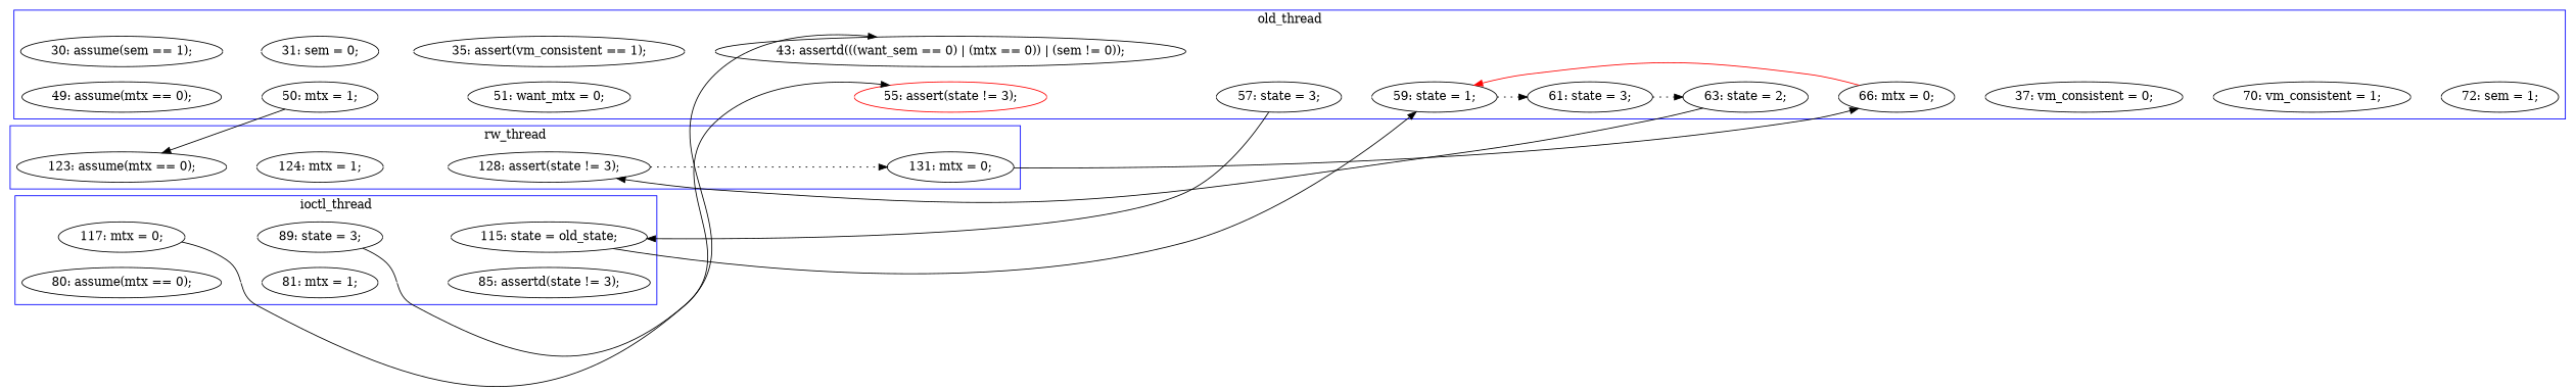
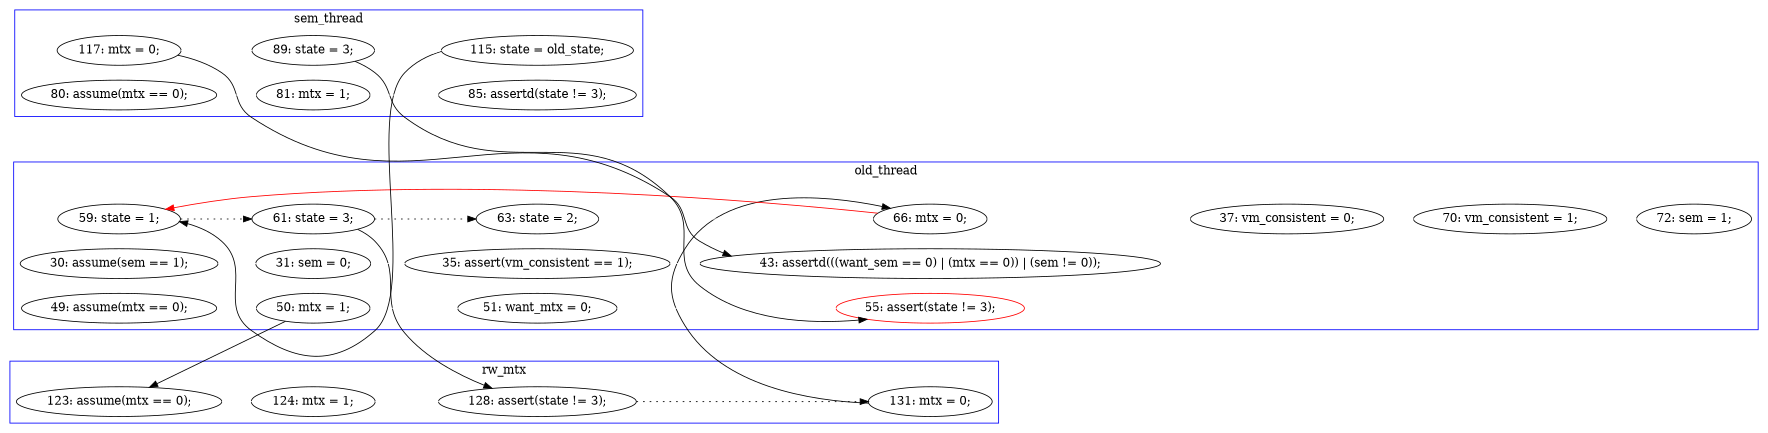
  digraph {
    rankdir=LR
    edge [color=white style=solid]
    n1 [label="124: mtx = 1;"]
    n2 [label="128: assert(state != 3);"]
    n3 [label="123: assume(mtx == 0);"]
    n4 [label="131: mtx = 0;"]
    n5 [label="59: state = 1;"]
    n6 [label="63: state = 2;"]
    n7 [label="66: mtx = 0;"]
    n8 [label="35: assert(vm_consistent == 1);"]
    n9 [label="43: assertd(((want_sem == 0) | (mtx == 0)) | (sem != 0));"]
    n10 [label="61: state = 3;"]
    n11 [label="51: want_mtx = 0;"]
    n12 [color=red label="55: assert(state != 3);"]
    n13 [label="70: vm_consistent = 1;"]
    n14 [label="72: sem = 1;"]
-   n15 [label="57: state = 3;"]
    n16 [label="50: mtx = 1;"]
    n17 [label="30: assume(sem == 1);"]
    n18 [label="31: sem = 0;"]
    n19 [label="37: vm_consistent = 0;"]
    n20 [label="49: assume(mtx == 0);"]
    n21 [label="115: state = old_state;"]
    n22 [label="117: mtx = 0;"]
    n23 [label="89: state = 3;"]
    n24 [label="85: assertd(state != 3);"]
    n25 [label="80: assume(mtx == 0);"]
    n26 [label="81: mtx = 1;"]
    subgraph cluster_1 {
      color=blue
-     label=rw_thread
+     label=rw_mtx
      n1
      n2
      n3
      n4
    }
    subgraph cluster_2 {
      color=blue
      label=old_thread
      n5
      n6
      n7
      n8
      n9
      n10
      n11
      n12
      n13
      n14
-     n15
      n16
      n17
      n18
      n19
      n20
    }
    subgraph cluster_3 {
      color=blue
-     label=ioctl_thread
+     label=sem_thread
      n21
      n22
      n23
      n24
      n25
      n26
    }
    n1 -> n2
    n2 -> n4 [color=black style=dotted]
    n3 -> n1
    n4 -> n7 [color=black constraint=false]
    n5 -> n10 [color=black style=dotted]
-   n6 -> n2 [color=black constraint=false]
+   n10 -> n2 [color=black constraint=false]
    n6 -> n7
    n7 -> n5 [color=red constraint=false]
    n7 -> n19
    n8 -> n9
    n10 -> n6 [color=black style=dotted]
    n11 -> n12
-   n12 -> n15
    n13 -> n14
-   n15 -> n5
-   n15 -> n21 [color=black constraint=false]
    n16 -> n3 [color=black constraint=false]
    n16 -> n11
    n17 -> n18
    n18 -> n8
    n19 -> n13
    n20 -> n16
    n21 -> n5 [color=black constraint=false]
    n22 -> n9 [color=black constraint=false]
    n22 -> n23
    n23 -> n12 [color=black constraint=false]
    n23 -> n21
    n25 -> n26
    n26 -> n24
  }
